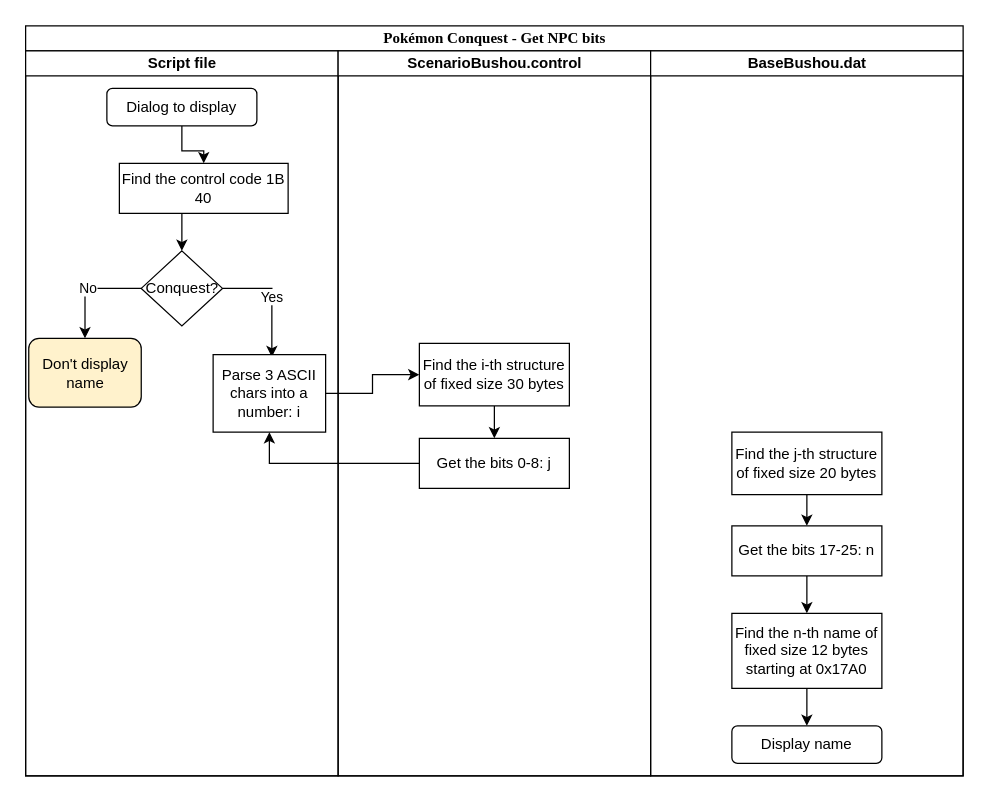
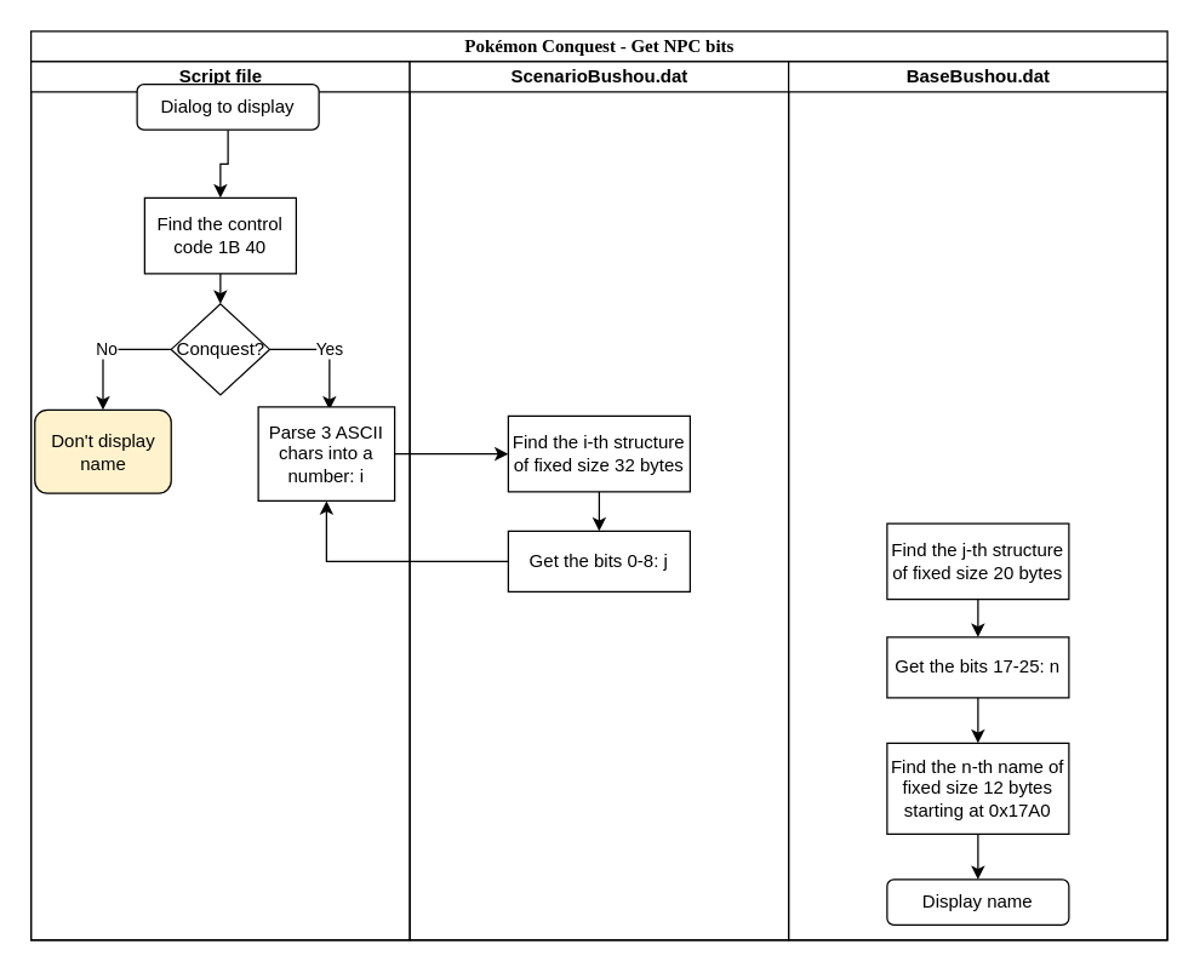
  <mxCell id="0" />
  <mxCell id="1" parent="0" />
  <mxCell id="2" value="Pokémon Conquest - Get NPC bits" style="swimlane;html=1;childLayout=stackLayout;startSize=20;rounded=0;shadow=0;comic=0;labelBackgroundColor=none;strokeWidth=1;fontFamily=Verdana;fontSize=12;align=center;direction=east;" parent="1" vertex="1"><mxGeometry x="20" y="20" width="750" height="600" as="geometry" /></mxCell>
  <mxCell id="3" value="Script file" style="swimlane;html=1;startSize=20;" parent="2" vertex="1"><mxGeometry y="20" width="250" height="580" as="geometry"><mxRectangle y="20" width="30" height="430" as="alternateBounds" /></mxGeometry></mxCell>
  <mxCell id="4" style="edgeStyle=orthogonalEdgeStyle;rounded=0;orthogonalLoop=1;jettySize=auto;html=1;" edge="1" parent="3" source="5" target="7"><mxGeometry relative="1" as="geometry" /></mxCell>
- <mxCell id="5" value="Dialog to display" style="rounded=1;whiteSpace=wrap;html=1;" vertex="1" parent="3"><mxGeometry x="65" y="30" width="120" height="30" as="geometry" /></mxCell>
+ <mxCell id="5" value="Dialog to display" style="rounded=1;whiteSpace=wrap;html=1;" vertex="1" parent="3"><mxGeometry x="70" y="15" width="120" height="30" as="geometry" /></mxCell>
  <mxCell id="6" style="edgeStyle=orthogonalEdgeStyle;rounded=0;orthogonalLoop=1;jettySize=auto;html=1;exitX=0.5;exitY=1;exitDx=0;exitDy=0;entryX=0.5;entryY=0;entryDx=0;entryDy=0;" edge="1" parent="3" source="7" target="10"><mxGeometry relative="1" as="geometry" /></mxCell>
- <mxCell id="7" value="Find the control code 1B 40" style="rounded=0;whiteSpace=wrap;html=1;" vertex="1" parent="3"><mxGeometry x="75" y="90" width="135" height="40" as="geometry" /></mxCell>
+ <mxCell id="7" value="Find the control code 1B 40" style="rounded=0;whiteSpace=wrap;html=1;" vertex="1" parent="3"><mxGeometry x="75" y="90" width="100" height="50" as="geometry" /></mxCell>
  <mxCell id="8" value="No" style="edgeStyle=orthogonalEdgeStyle;rounded=0;orthogonalLoop=1;jettySize=auto;html=1;exitX=0;exitY=0.5;exitDx=0;exitDy=0;" edge="1" parent="3" source="10" target="11"><mxGeometry relative="1" as="geometry" /></mxCell>
  <mxCell id="9" value="Yes" style="edgeStyle=orthogonalEdgeStyle;rounded=0;orthogonalLoop=1;jettySize=auto;html=1;exitX=1;exitY=0.5;exitDx=0;exitDy=0;entryX=0.522;entryY=0.032;entryDx=0;entryDy=0;entryPerimeter=0;" edge="1" parent="3" source="10" target="12"><mxGeometry relative="1" as="geometry" /></mxCell>
  <mxCell id="10" value="Conquest?" style="rhombus;whiteSpace=wrap;html=1;" vertex="1" parent="3"><mxGeometry x="92.5" y="160" width="65" height="60" as="geometry" /></mxCell>
  <mxCell id="11" value="Don't display name" style="rounded=1;whiteSpace=wrap;html=1;fillColor=#fff2cc;" vertex="1" parent="3"><mxGeometry x="2.5" y="230" width="90" height="55" as="geometry" /></mxCell>
- <mxCell id="12" value="Parse 3 ASCII chars into a number: i" style="rounded=0;whiteSpace=wrap;html=1;" vertex="1" parent="3"><mxGeometry x="150" y="243" width="90" height="62" as="geometry" /></mxCell>
- <mxCell id="13" value="ScenarioBushou.control" style="swimlane;html=1;startSize=20;" parent="2" vertex="1"><mxGeometry x="250" y="20" width="250" height="580" as="geometry" /></mxCell>
+ <mxCell id="12" value="Parse 3 ASCII chars into a number: i" style="rounded=0;whiteSpace=wrap;html=1;" vertex="1" parent="3"><mxGeometry x="150" y="228" width="90" height="62" as="geometry" /></mxCell>
+ <mxCell id="13" value="ScenarioBushou.dat" style="swimlane;html=1;startSize=20;" parent="2" vertex="1"><mxGeometry x="250" y="20" width="250" height="580" as="geometry" /></mxCell>
  <mxCell id="14" style="edgeStyle=orthogonalEdgeStyle;rounded=0;orthogonalLoop=1;jettySize=auto;html=1;entryX=0.5;entryY=0;entryDx=0;entryDy=0;strokeWidth=1;" edge="1" parent="13" source="15" target="16"><mxGeometry relative="1" as="geometry" /></mxCell>
- <mxCell id="15" value="Find the i-th structure of fixed size 30 bytes" style="rounded=0;whiteSpace=wrap;html=1;" vertex="1" parent="13"><mxGeometry x="65" y="234" width="120" height="50" as="geometry" /></mxCell>
+ <mxCell id="15" value="Find the i-th structure of fixed size 32 bytes" style="rounded=0;whiteSpace=wrap;html=1;" vertex="1" parent="13"><mxGeometry x="65" y="234" width="120" height="50" as="geometry" /></mxCell>
  <mxCell id="16" value="Get the bits 0-8: j" style="rounded=0;whiteSpace=wrap;html=1;" vertex="1" parent="13"><mxGeometry x="65" y="310" width="120" height="40" as="geometry" /></mxCell>
  <mxCell id="17" style="edgeStyle=orthogonalEdgeStyle;rounded=0;orthogonalLoop=1;jettySize=auto;html=1;exitX=1;exitY=0.5;exitDx=0;exitDy=0;entryX=0;entryY=0.5;entryDx=0;entryDy=0;strokeWidth=1;" edge="1" parent="2" source="12" target="15"><mxGeometry relative="1" as="geometry" /></mxCell>
  <mxCell id="18" value="BaseBushou.dat" style="swimlane;html=1;startSize=20;" parent="2" vertex="1"><mxGeometry x="500" y="20" width="250" height="580" as="geometry" /></mxCell>
  <mxCell id="19" style="edgeStyle=orthogonalEdgeStyle;rounded=0;orthogonalLoop=1;jettySize=auto;html=1;entryX=0.5;entryY=0;entryDx=0;entryDy=0;strokeWidth=1;" edge="1" parent="18" source="20" target="22"><mxGeometry relative="1" as="geometry" /></mxCell>
  <mxCell id="20" value="Find the j-th structure of fixed size 20 bytes" style="rounded=0;whiteSpace=wrap;html=1;" vertex="1" parent="18"><mxGeometry x="65" y="305" width="120" height="50" as="geometry" /></mxCell>
  <mxCell id="21" style="edgeStyle=orthogonalEdgeStyle;rounded=0;orthogonalLoop=1;jettySize=auto;html=1;entryX=0.5;entryY=0;entryDx=0;entryDy=0;strokeWidth=1;" edge="1" parent="18" source="22" target="24"><mxGeometry relative="1" as="geometry" /></mxCell>
  <mxCell id="22" value="Get the bits 17-25: n" style="rounded=0;whiteSpace=wrap;html=1;" vertex="1" parent="18"><mxGeometry x="65" y="380" width="120" height="40" as="geometry" /></mxCell>
  <mxCell id="23" style="edgeStyle=orthogonalEdgeStyle;rounded=0;orthogonalLoop=1;jettySize=auto;html=1;entryX=0.5;entryY=0;entryDx=0;entryDy=0;strokeWidth=1;" edge="1" parent="18" source="24" target="25"><mxGeometry relative="1" as="geometry" /></mxCell>
  <mxCell id="24" value="Find the n-th name of fixed size 12 bytes starting at 0x17A0" style="rounded=0;whiteSpace=wrap;html=1;" vertex="1" parent="18"><mxGeometry x="65" y="450" width="120" height="60" as="geometry" /></mxCell>
  <mxCell id="25" value="Display name" style="rounded=1;whiteSpace=wrap;html=1;" vertex="1" parent="18"><mxGeometry x="65" y="540" width="120" height="30" as="geometry" /></mxCell>
  <mxCell id="26" style="edgeStyle=orthogonalEdgeStyle;rounded=0;orthogonalLoop=1;jettySize=auto;html=1;strokeWidth=1;" edge="1" parent="2" source="16" target="12"><mxGeometry relative="1" as="geometry" /></mxCell>
